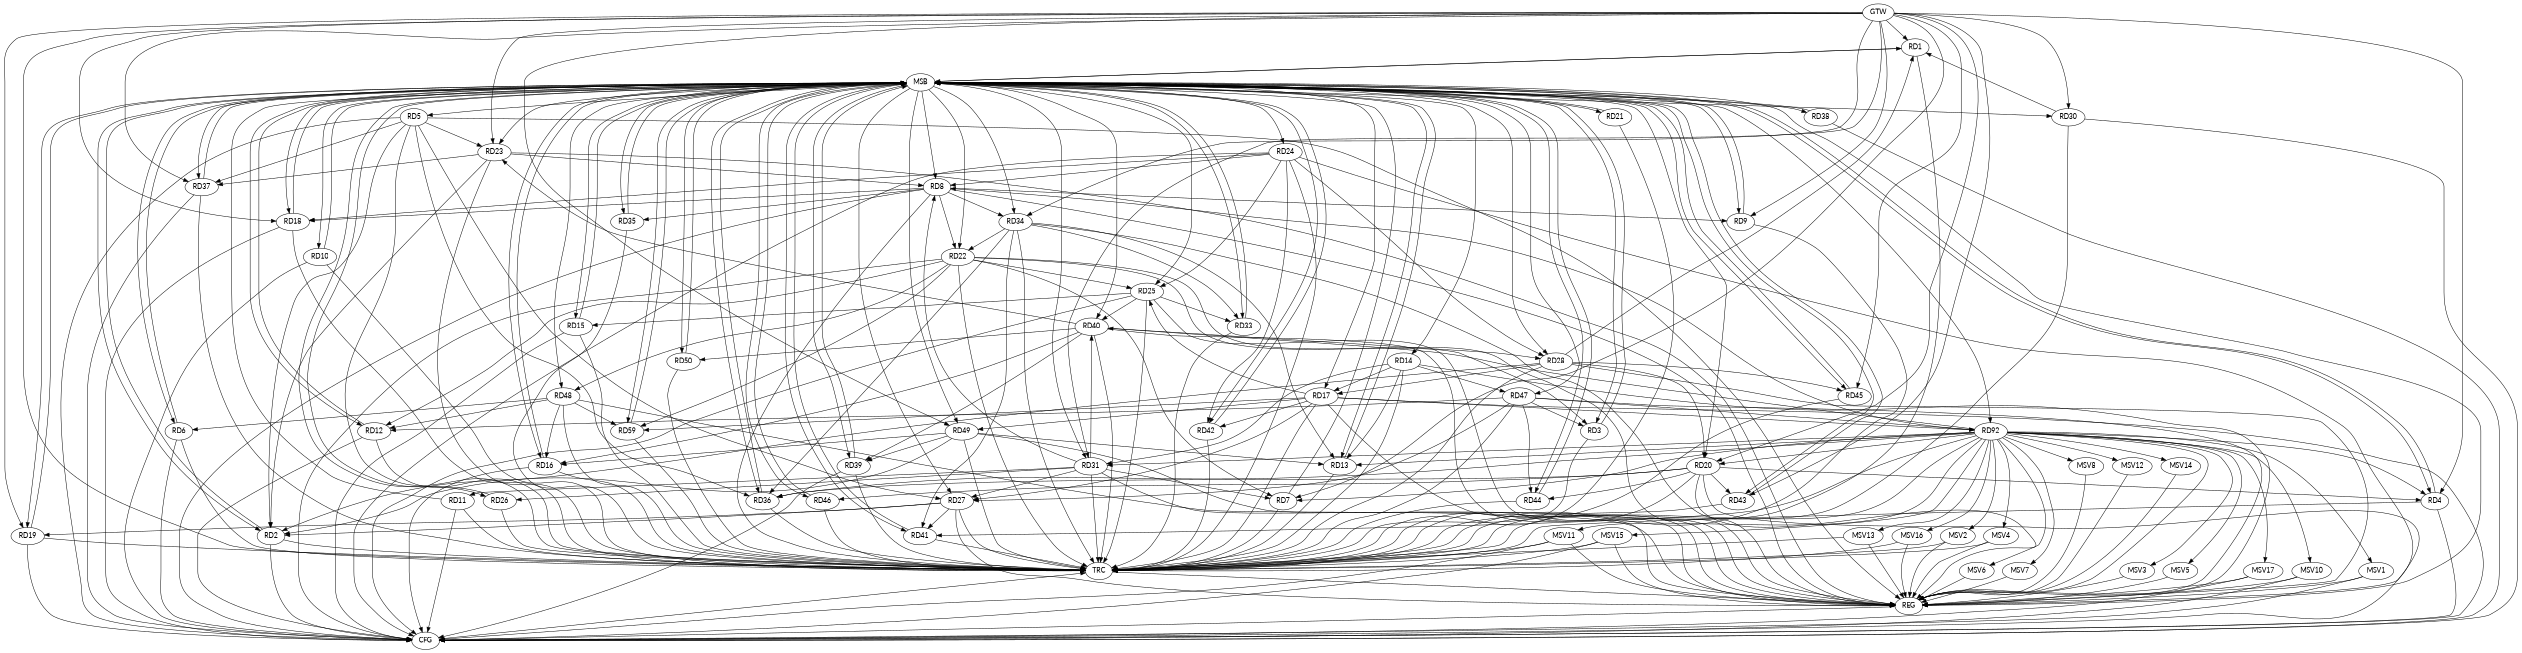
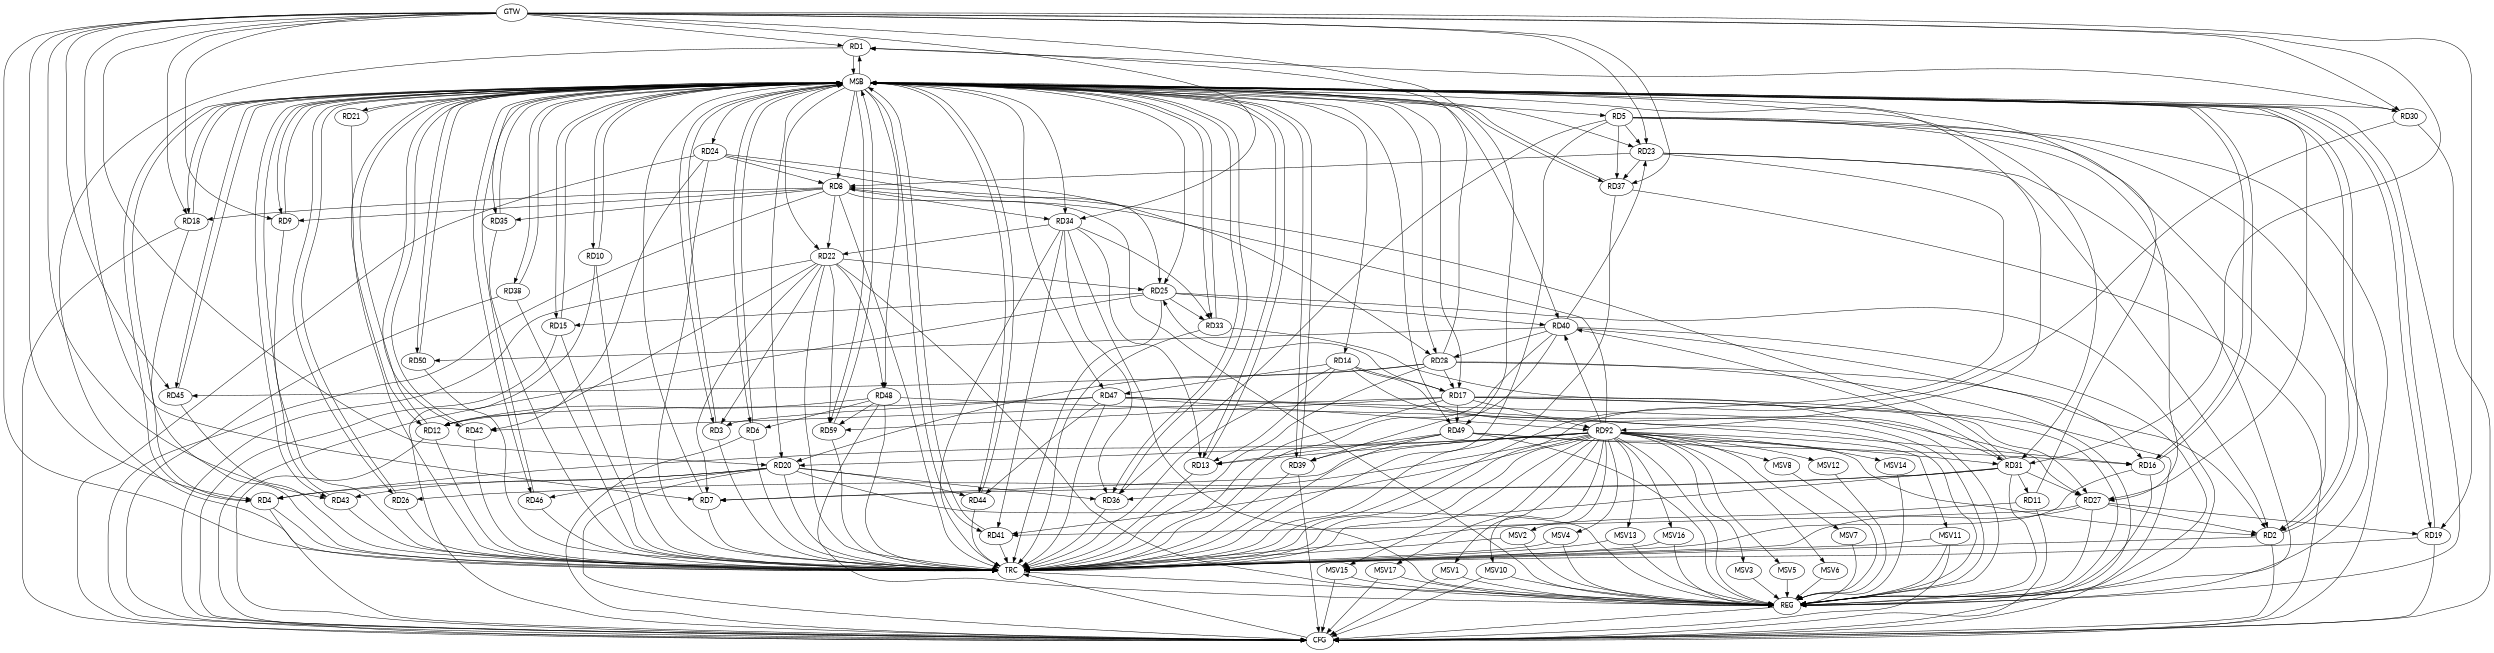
  strict digraph {
    fontname=Lato
    node [fontname=Lato]
    edge [fontname=Lato]
    n1 [label=RD1]
    n2 [label=MSB]
    n3 [label=TRC]
    n4 [label=RD2]
    n5 [label=RD3]
    n6 [label=RD4]
    n7 [label=RD5]
    n8 [label=RD23]
    n9 [label=RD27]
    n10 [label=RD36]
    n11 [label=RD37]
    n12 [label=REG]
    n13 [label=RD6]
    n14 [label=RD8]
    n15 [label=RD9]
    n16 [label=RD18]
    n17 [label=RD22]
    n18 [label=RD34]
    n19 [label=RD35]
    n20 [label=RD10]
    n21 [label=RD12]
    n22 [label=RD13]
    n23 [label=RD14]
    n24 [label=RD17]
    n25 [label=RD31]
    n26 [label=RD47]
    n27 [label=RD15]
    n28 [label=RD16]
    n29 [label=RD25]
    n30 [label=RD59]
    n31 [label=RD92]
    n32 [label=RD42]
    n33 [label=RD49]
    n34 [label=RD19]
    n35 [label=RD20]
    n36 [label=RD43]
    n37 [label=RD44]
    n38 [label=RD46]
    n39 [label=RD21]
    n40 [label=RD48]
    n41 [label=RD24]
    n42 [label=RD28]
    n43 [label=RD33]
    n44 [label=RD40]
    n45 [label=RD26]
    n46 [label=RD41]
    n47 [label=RD45]
    n48 [label=RD30]
    n49 [label=RD38]
    n50 [label=RD39]
    n51 [label=RD50]
    n52 [label=CFG]
    n53 [label=RD7]
    n54 [label=RD11]
    n55 [label=MSV1]
    n56 [label=MSV2]
    n57 [label=MSV3]
    n58 [label=MSV4]
    n59 [label=MSV5]
    n60 [label=MSV6]
    n61 [label=MSV7]
    n62 [label=MSV8]
    n63 [label=MSV10]
    n64 [label=MSV11]
    n65 [label=MSV12]
    n66 [label=MSV13]
    n67 [label=MSV14]
    n68 [label=MSV15]
    n69 [label=MSV16]
    n70 [label=MSV17]
    n71 [label=GTW]
    n1 -> n2
    n1 -> n3
    n2 -> n1
    n2 -> n4
    n2 -> n5
    n2 -> n6
    n2 -> n7
    n2 -> n8
    n2 -> n9
    n2 -> n10
    n2 -> n11
    n2 -> n12
    n2 -> n13
    n2 -> n14
    n2 -> n15
    n2 -> n16
    n2 -> n17
    n2 -> n18
    n2 -> n19
    n2 -> n20
    n2 -> n21
    n2 -> n22
    n2 -> n23
    n2 -> n24
    n2 -> n25
    n2 -> n26
    n2 -> n27
    n2 -> n28
    n2 -> n29
    n2 -> n30
    n2 -> n31
    n2 -> n32
    n2 -> n33
    n2 -> n34
    n2 -> n35
    n2 -> n36
    n2 -> n37
    n2 -> n38
    n2 -> n39
    n2 -> n40
    n2 -> n41
    n2 -> n42
    n2 -> n43
    n2 -> n44
    n2 -> n45
    n2 -> n46
    n2 -> n47
    n2 -> n48
    n2 -> n49
    n2 -> n50
    n2 -> n51
    n3 -> n12
    n4 -> n2
    n4 -> n3
    n4 -> n52
    n5 -> n2
    n5 -> n3
    n6 -> n2
    n6 -> n3
    n6 -> n52
    n7 -> n3
    n7 -> n4
    n7 -> n8
    n7 -> n9
    n7 -> n10
    n7 -> n11
    n7 -> n12
    n7 -> n52
    n8 -> n3
    n8 -> n4
    n8 -> n11
    n8 -> n12
    n8 -> n14
    n9 -> n3
    n9 -> n4
    n9 -> n12
    n9 -> n34
    n9 -> n46
    n10 -> n2
    n10 -> n3
    n11 -> n2
    n11 -> n3
    n11 -> n52
    n12 -> n52
    n13 -> n2
    n13 -> n3
    n13 -> n52
    n14 -> n3
    n14 -> n12
    n14 -> n15
    n14 -> n16
    n14 -> n17
    n14 -> n18
    n14 -> n19
    n14 -> n52
    n15 -> n2
    n15 -> n3
    n16 -> n2
    n16 -> n3
    n16 -> n52
    n17 -> n3
    n17 -> n5
    n17 -> n12
    n17 -> n21
    n17 -> n29
    n17 -> n30
    n17 -> n40
    n17 -> n52
    n17 -> n53
    n18 -> n3
    n18 -> n10
    n18 -> n12
    n18 -> n17
    n18 -> n22
    n18 -> n43
    n18 -> n46
    n19 -> n2
    n19 -> n3
    n20 -> n2
    n20 -> n3
    n20 -> n52
    n21 -> n2
    n21 -> n3
    n21 -> n52
    n22 -> n2
    n22 -> n3
    n23 -> n3
    n23 -> n12
    n23 -> n22
    n23 -> n24
    n23 -> n25
    n23 -> n26
    n24 -> n3
    n24 -> n9
    n24 -> n12
    n24 -> n29
    n24 -> n30
    n24 -> n31
    n24 -> n32
    n24 -> n33
    n24 -> n52
    n25 -> n3
    n25 -> n9
    n25 -> n12
    n25 -> n14
    n25 -> n44
    n25 -> n45
    n25 -> n53
    n25 -> n54
    n26 -> n3
    n26 -> n5
    n26 -> n9
    n26 -> n12
    n26 -> n21
    n26 -> n31
    n26 -> n37
    n27 -> n2
    n27 -> n3
    n27 -> n52
    n28 -> n2
    n28 -> n3
    n28 -> n52
    n29 -> n3
    n29 -> n12
    n29 -> n27
    n29 -> n43
    n29 -> n44
    n29 -> n52
    n30 -> n2
    n30 -> n3
    n31 -> n3
    n31 -> n6
    n31 -> n10
    n31 -> n12
    n31 -> n14
    n31 -> n22
    n31 -> n25
    n31 -> n35
    n31 -> n44
    n31 -> n46
    n31 -> n53
    n31 -> n55
    n31 -> n56
    n31 -> n57
    n31 -> n58
    n31 -> n59
    n31 -> n60
    n31 -> n61
    n31 -> n62
    n31 -> n63
    n31 -> n64
    n31 -> n65
    n31 -> n66
    n31 -> n67
    n31 -> n68
    n31 -> n69
    n31 -> n70
    n32 -> n2
    n32 -> n3
    n33 -> n3
    n33 -> n4
    n33 -> n12
    n33 -> n22
    n33 -> n28
    n33 -> n50
    n34 -> n2
    n34 -> n3
    n34 -> n52
    n35 -> n3
    n35 -> n6
    n35 -> n10
    n35 -> n12
    n35 -> n36
    n35 -> n37
    n35 -> n38
    n35 -> n52
    n36 -> n2
    n36 -> n3
    n37 -> n2
    n37 -> n3
    n38 -> n2
    n38 -> n3
    n39 -> n2
    n39 -> n3
    n40 -> n3
    n40 -> n12
    n40 -> n13
    n40 -> n21
    n40 -> n28
    n40 -> n30
    n41 -> n3
-   n41 -> n12
+   n43 -> n12
    n41 -> n14
-   n41 -> n16
    n41 -> n29
    n41 -> n32
    n41 -> n42
    n41 -> n52
    n42 -> n1
    n42 -> n3
    n42 -> n4
    n42 -> n12
    n42 -> n24
    n42 -> n35
    n42 -> n47
    n43 -> n2
    n43 -> n3
    n44 -> n3
    n44 -> n8
    n44 -> n12
    n44 -> n28
    n44 -> n42
    n44 -> n50
    n44 -> n51
    n45 -> n2
    n45 -> n3
    n46 -> n2
    n46 -> n3
    n47 -> n2
    n47 -> n3
    n48 -> n1
    n48 -> n3
    n48 -> n52
    n49 -> n2
-   n68 -> n3
+   n49 -> n3
    n49 -> n52
    n50 -> n2
    n50 -> n3
    n50 -> n52
    n51 -> n2
    n51 -> n3
    n52 -> n3
    n53 -> n2
    n53 -> n3
    n54 -> n2
    n54 -> n3
    n54 -> n52
    n55 -> n12
    n55 -> n52
    n56 -> n3
    n56 -> n12
    n57 -> n12
    n58 -> n3
    n58 -> n12
    n59 -> n12
    n60 -> n12
    n61 -> n12
    n62 -> n12
    n63 -> n12
    n63 -> n52
    n64 -> n3
    n64 -> n12
    n64 -> n52
    n65 -> n12
    n66 -> n3
    n66 -> n12
    n67 -> n12
    n68 -> n12
    n68 -> n52
    n69 -> n3
    n69 -> n12
    n70 -> n12
    n70 -> n52
    n71 -> n1
    n71 -> n3
    n71 -> n6
    n71 -> n8
    n71 -> n11
    n71 -> n15
    n71 -> n16
    n71 -> n18
    n71 -> n25
    n71 -> n33
    n71 -> n34
    n71 -> n35
    n71 -> n36
    n71 -> n47
    n71 -> n48
    n71 -> n53
  }
